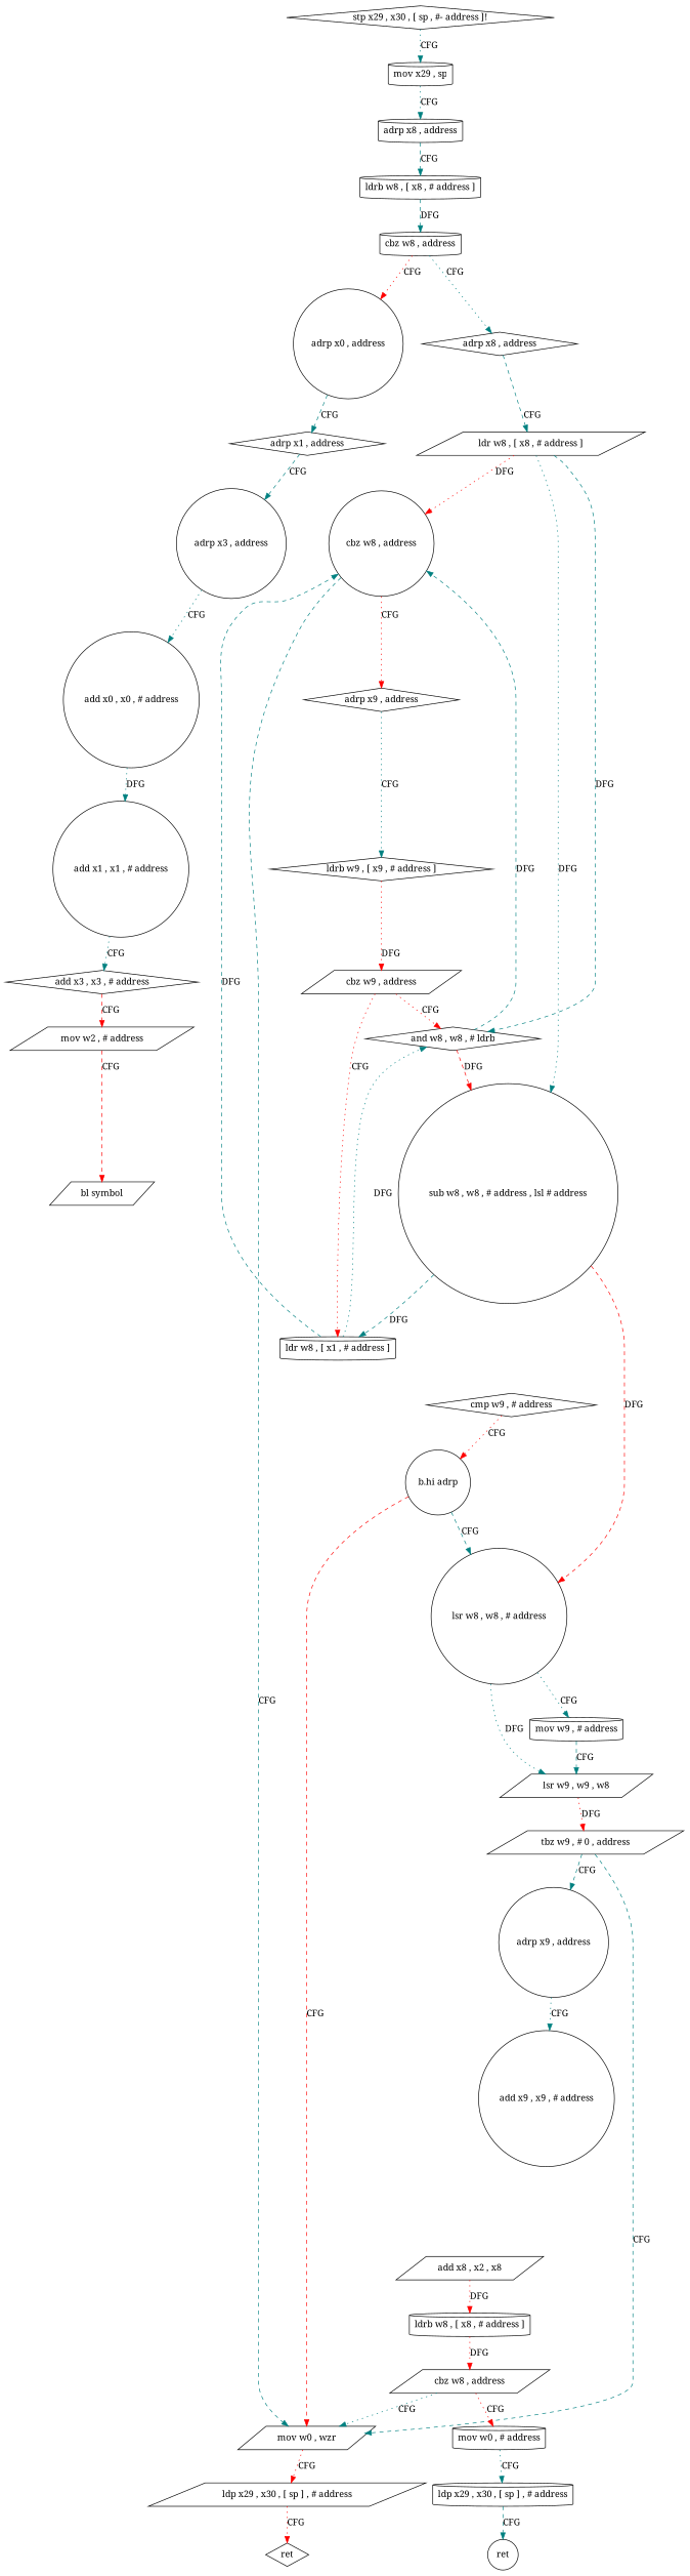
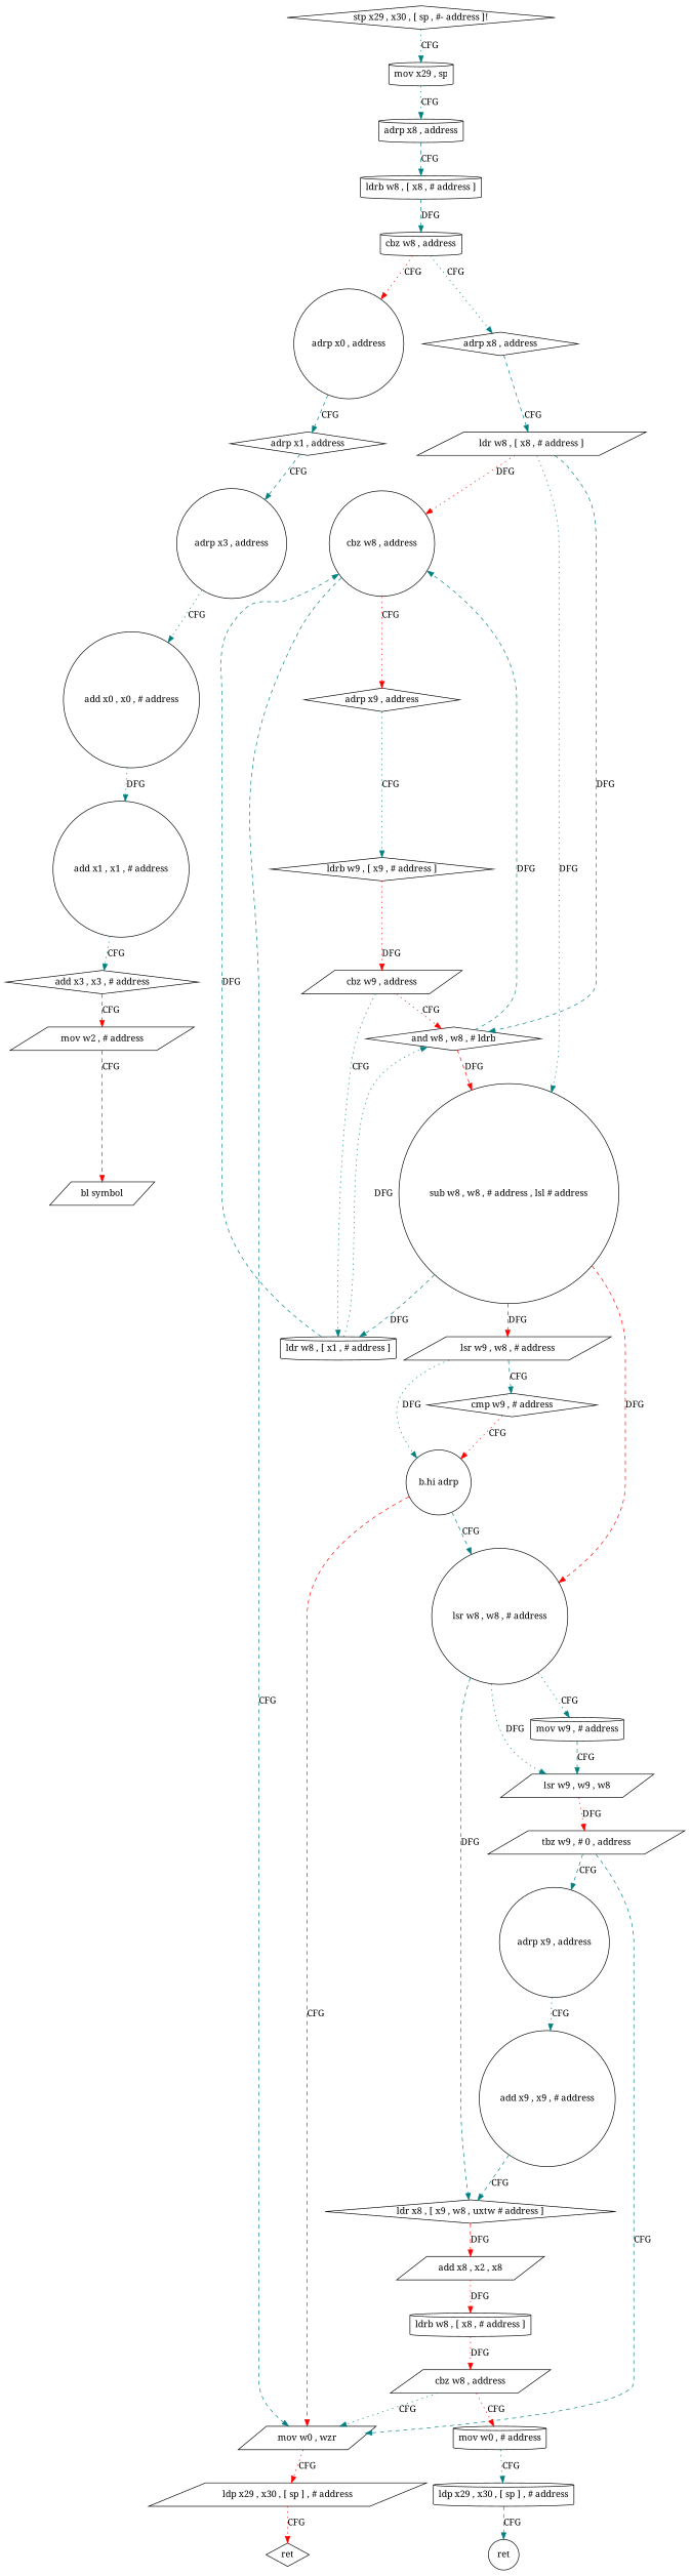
  digraph {
    fontname="Noto Serif"
    node [fontname="Noto Serif" shape=circle]
    edge [color=teal fontname="Noto Serif" style=dotted]
    n1 [label="stp x29 , x30 , [ sp , #- address ]!" shape=diamond]
    n2 [label="mov x29 , sp" shape=cylinder]
    n3 [label="adrp x8 , address" shape=cylinder]
    n4 [label="ldrb w8 , [ x8 , # address ]" shape=cylinder]
    n5 [label="cbz w8 , address" shape=cylinder]
    n6 [label="adrp x0 , address"]
    n7 [label="adrp x8 , address" shape=diamond]
    n8 [label="adrp x1 , address" shape=diamond]
    n9 [label="ldr w8 , [ x8 , # address ]" shape=parallelogram]
    n10 [label="adrp x3 , address"]
    n11 [label="cbz w8 , address"]
    n12 [label="and w8 , w8 , # ldrb" shape=diamond]
    n13 [label="sub w8 , w8 , # address , lsl # address"]
    n14 [label="add x0 , x0 , # address"]
    n15 [label="add x1 , x1 , # address"]
    n16 [label="add x3 , x3 , # address" shape=diamond]
    n17 [label="mov w2 , # address" shape=parallelogram]
    n18 [label="bl symbol" shape=parallelogram]
    n19 [label="mov w0 , wzr" shape=parallelogram]
    n20 [label="adrp x9 , address" shape=diamond]
    n21 [label="ldr w8 , [ x1 , # address ]" shape=cylinder]
+   n22 [label="lsr w9 , w8 , # address" shape=parallelogram]
    n23 [label="lsr w8 , w8 , # address"]
    n24 [label="ldp x29 , x30 , [ sp ] , # address" shape=parallelogram]
    n25 [label="ldrb w9 , [ x9 , # address ]" shape=diamond]
    n26 [label=ret shape=diamond]
    n27 [label="cbz w9 , address" shape=parallelogram]
    n28 [label="cmp w9 , # address" shape=diamond]
    n29 [label="b.hi adrp"]
    n30 [label="mov w9 , # address" shape=cylinder]
    n31 [label="lsr w9 , w9 , w8" shape=parallelogram]
+   n32 [label="ldr x8 , [ x9 , w8 , uxtw # address ]" shape=diamond]
    n33 [label="tbz w9 , # 0 , address" shape=parallelogram]
    n34 [label="add x8 , x2 , x8" shape=parallelogram]
    n35 [label="adrp x9 , address"]
    n36 [label="add x9 , x9 , # address"]
    n37 [label="ldrb w8 , [ x8 , # address ]" shape=cylinder]
    n38 [label="cbz w8 , address" shape=parallelogram]
    n39 [label="mov w0 , # address" shape=cylinder]
    n40 [label="ldp x29 , x30 , [ sp ] , # address" shape=cylinder]
    n41 [label=ret]
    n1 -> n2 [label=CFG]
    n2 -> n3 [label=CFG]
    n3 -> n4 [label=CFG style=dashed]
    n4 -> n5 [label=DFG style=dashed]
    n5 -> n6 [color=red label=CFG]
    n5 -> n7 [label=CFG]
    n6 -> n8 [label=CFG style=dashed]
    n7 -> n9 [label=CFG style=dashed]
    n8 -> n10 [label=CFG style=dashed]
    n9 -> n11 [color=red label=DFG]
    n9 -> n12 [label=DFG style=dashed]
    n9 -> n13 [label=DFG]
    n10 -> n14 [label=CFG]
    n11 -> n19 [label=CFG style=dashed]
    n11 -> n20 [color=red label=CFG]
    n12 -> n11 [label=DFG style=dashed]
    n12 -> n13 [color=red label=DFG style=dashed]
    n13 -> n21 [label=DFG style=dashed]
+   n13 -> n22 [color=red label=DFG style=dashed]
    n13 -> n23 [color=red label=DFG style=dashed]
    n14 -> n15 [label=DFG]
    n15 -> n16 [label=CFG]
    n16 -> n17 [color=red label=CFG style=dashed]
    n17 -> n18 [color=red label=CFG style=dashed]
    n19 -> n24 [color=red label=CFG]
    n20 -> n25 [label=CFG]
    n21 -> n11 [label=DFG style=dashed]
    n21 -> n12 [label=DFG]
+   n22 -> n28 [label=CFG style=dashed]
+   n22 -> n29 [label=DFG]
    n23 -> n30 [label=CFG]
    n23 -> n31 [label=DFG]
+   n23 -> n32 [label=DFG style=dashed]
    n24 -> n26 [color=red label=CFG]
    n25 -> n27 [color=red label=DFG]
    n27 -> n12 [color=red label=CFG]
-   n27 -> n21 [color=red label=CFG]
+   n27 -> n21 [label=CFG]
    n28 -> n29 [color=red label=CFG]
    n29 -> n19 [color=red label=CFG style=dashed]
    n29 -> n23 [label=CFG style=dashed]
    n30 -> n31 [label=CFG style=dashed]
    n31 -> n33 [color=red label=DFG]
+   n32 -> n34 [color=red label=DFG style=dashed]
    n33 -> n19 [label=CFG style=dashed]
    n33 -> n35 [label=CFG style=dashed]
    n34 -> n37 [color=red label=DFG]
    n35 -> n36 [label=CFG]
+   n36 -> n32 [label=CFG style=dashed]
    n37 -> n38 [color=red label=DFG]
    n38 -> n19 [label=CFG]
    n38 -> n39 [color=red label=CFG]
    n39 -> n40 [label=CFG]
    n40 -> n41 [label=CFG style=dashed]
  }
